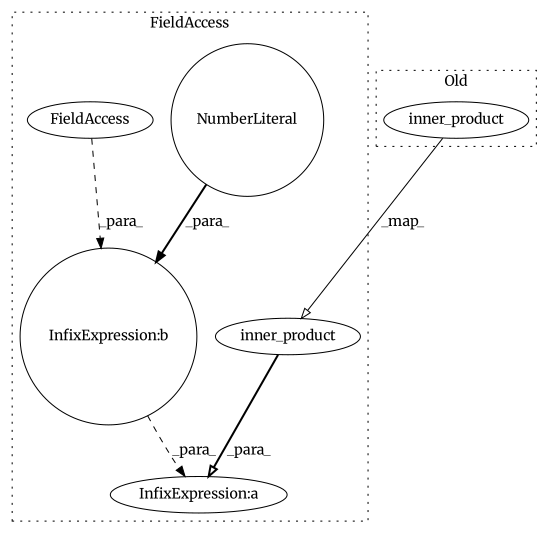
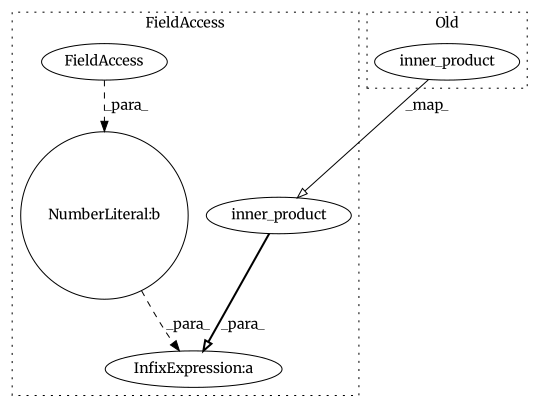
  digraph {
    fontname=Merriweather
    node [a=32 fontname=Merriweather l="14,1" shape=ellipse]
    edge [arrowhead=normal fontname=Merriweather style=bold]
    n1 [label=inner_product s="5220,5272"]
    n2 [a=27 l=3 label="InfixExpression:a" s=5195]
-   n3 [a=27 l=3 label="InfixExpression:b" s=5190 shape=circle]
-   n4 [a=34 l=1 label=NumberLiteral s=5193 shape=circle]
+   n3 [a=27 l=3 label="NumberLiteral:b" s=5190 shape=circle]
    n5 [a=22 l=10 label=FieldAccess s=5180]
    n6 [label=inner_product s="5055,5107"]
    subgraph cluster_1 {
      label=FieldAccess
      style=dotted
      n1
      n2
      n3
-     n4
      n5
    }
    subgraph cluster_2 {
      label=Old
      style=dotted
      n6
    }
    n1 -> n2 [arrowhead=onormal label=_para_]
    n3 -> n2 [label=_para_ style=dashed]
-   n4 -> n3 [label=_para_]
    n5 -> n3 [label=_para_ style=dashed]
    n6 -> n1 [arrowhead=onormal label=_map_ style=solid]
  }
